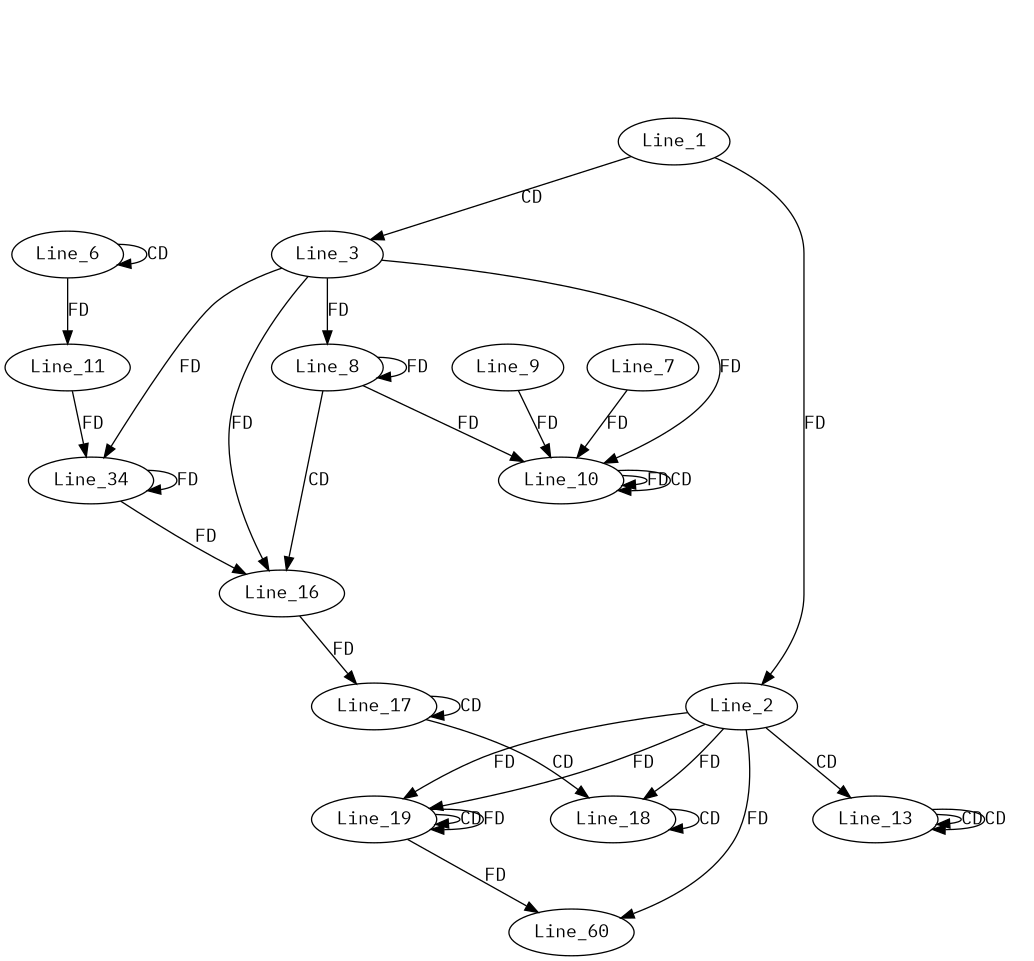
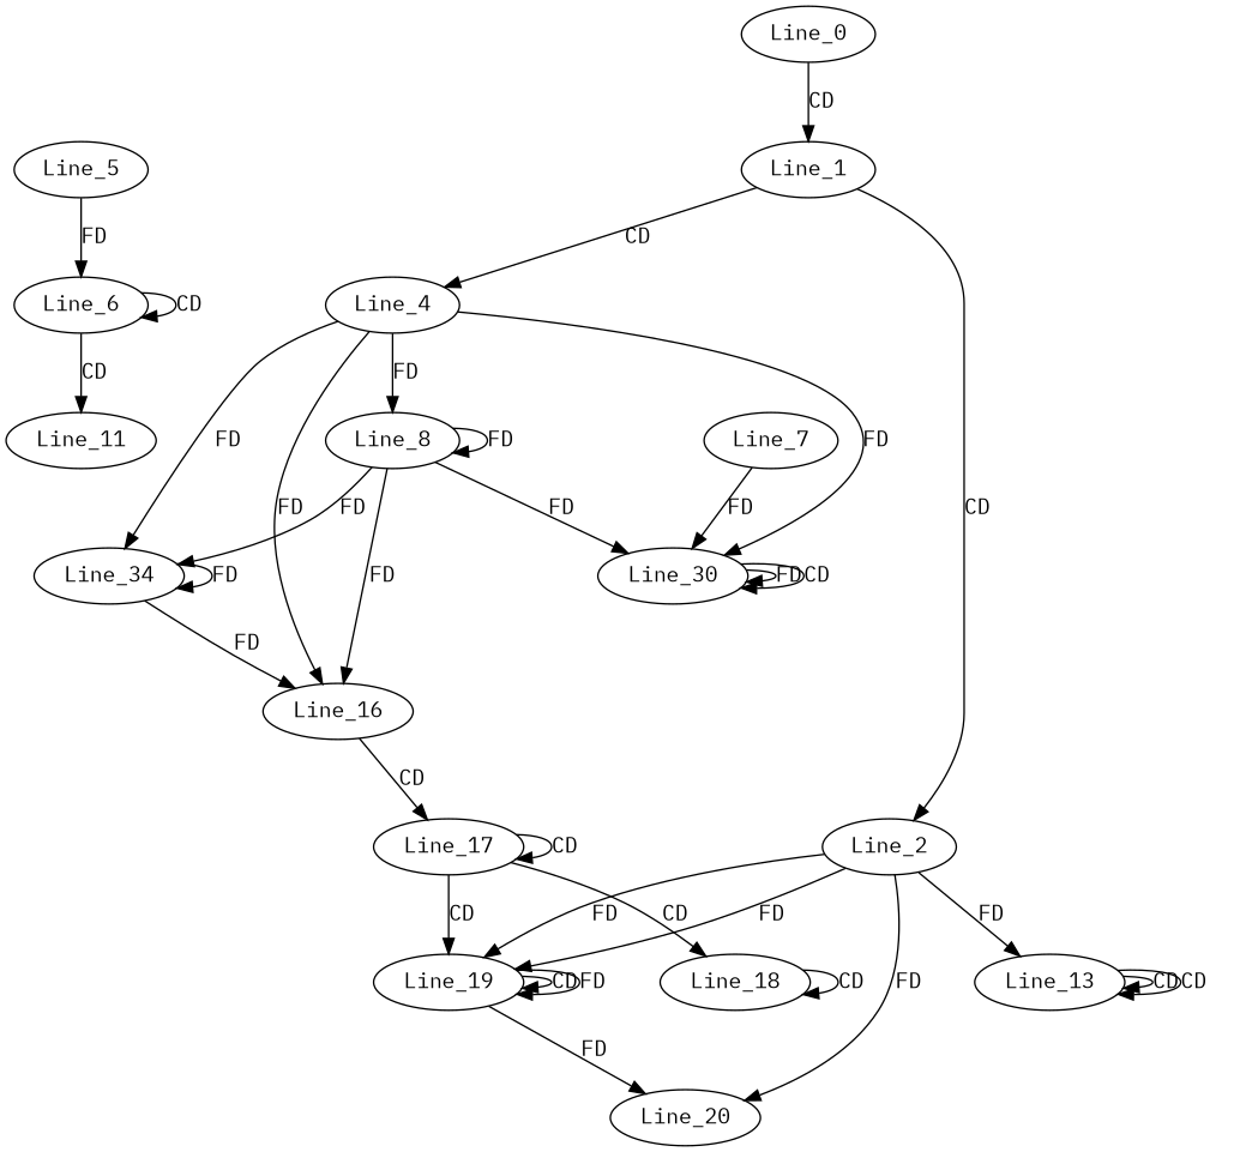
  digraph {
    fontname="IBM Plex Mono"
    node [fontname="IBM Plex Mono"]
    edge [fontname="IBM Plex Mono"]
+   Line_0
    Line_1
    Line_2
-   Line_3
+   Line_3 [label=Line_4]
    Line_13
    Line_18
    Line_19
-   Line_20 [label=Line_60]
+   Line_20
    Line_16
    Line_8
-   Line_10
+   Line_10 [label=Line_30]
    n12 [label=Line_34]
    Line_17
    Line_6
    Line_11
-   Line_9
+   Line_5
    Line_7
-   Line_1 -> Line_2 [label=FD]
+   Line_0 -> Line_1 [label=CD]
+   Line_1 -> Line_2 [label=CD]
    Line_1 -> Line_3 [label=CD]
-   Line_2 -> Line_13 [label=CD]
-   Line_2 -> Line_18 [label=FD]
+   Line_2 -> Line_13 [label=FD]
    Line_2 -> Line_19 [label=FD]
    Line_2 -> Line_19 [label=FD]
    Line_2 -> Line_20 [label=FD]
    Line_3 -> Line_16 [label=FD]
    Line_3 -> Line_8 [label=FD]
    Line_3 -> Line_10 [label=FD]
    Line_3 -> n12 [label=FD]
    Line_13 -> Line_13 [label=CD]
    Line_13 -> Line_13 [label=CD]
    Line_18 -> Line_18 [label=CD]
    Line_19 -> Line_19 [label=CD]
    Line_19 -> Line_19 [label=FD]
    Line_19 -> Line_20 [label=FD]
-   Line_16 -> Line_17 [label=FD]
-   Line_8 -> Line_16 [label=CD]
+   Line_16 -> Line_17 [label=CD]
+   Line_8 -> Line_16 [label=FD]
    Line_8 -> Line_8 [label=FD]
    Line_8 -> Line_10 [label=FD]
-   Line_11 -> n12 [label=FD]
+   Line_8 -> n12 [label=FD]
    Line_10 -> Line_10 [label=FD]
    Line_10 -> Line_10 [label=CD]
    n12 -> Line_16 [label=FD]
    n12 -> n12 [label=FD]
    Line_17 -> Line_18 [label=CD]
+   Line_17 -> Line_19 [label=CD]
    Line_17 -> Line_17 [label=CD]
    Line_6 -> Line_6 [label=CD]
-   Line_6 -> Line_11 [label=FD]
-   Line_9 -> Line_10 [label=FD]
+   Line_6 -> Line_11 [label=CD]
+   Line_5 -> Line_6 [label=FD]
    Line_7 -> Line_10 [label=FD]
  }
